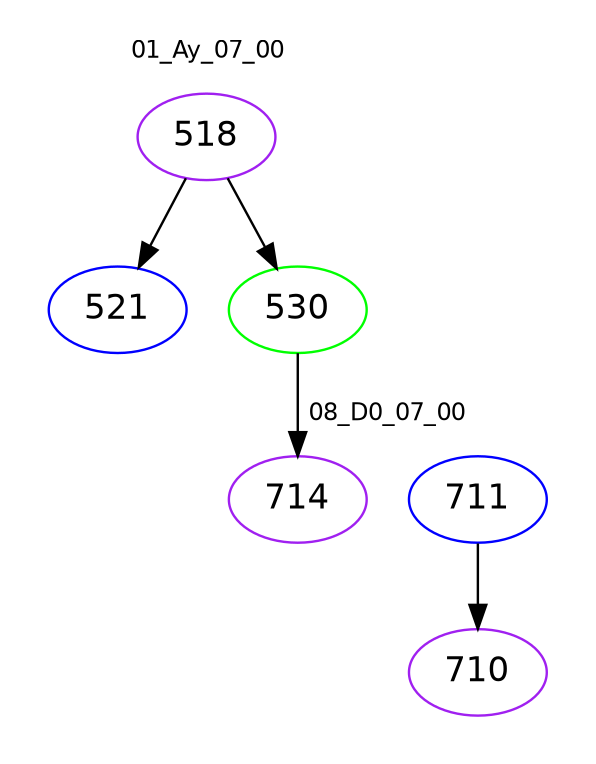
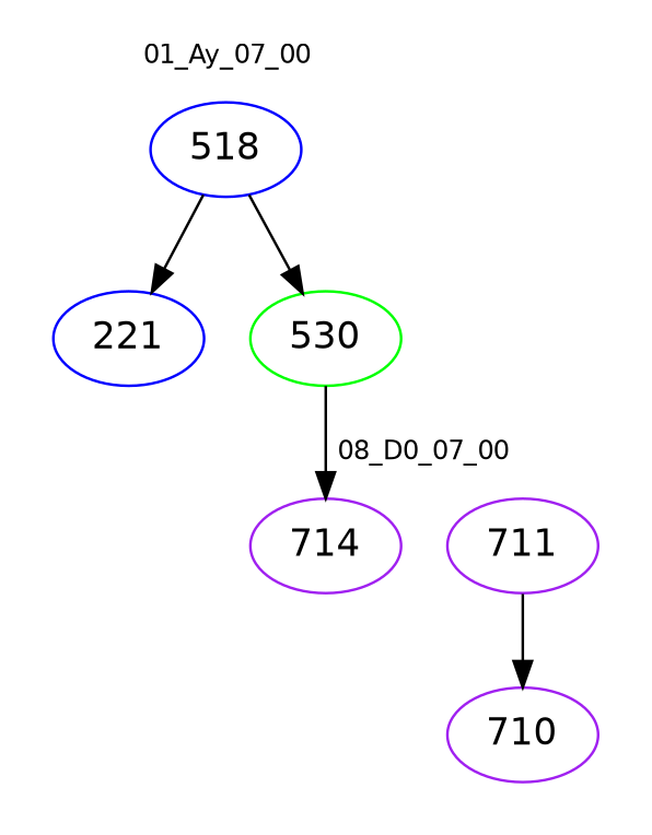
  digraph {
    fontname="DejaVu Sans"
    node [color=purple fontname="DejaVu Sans"]
    edge [color=black fontname="DejaVu Sans"]
-   n1 [label=518]
-   n2 [color=blue label=521]
+   n1 [color=blue label=518]
+   n2 [color=blue label=221]
    n3 [color=green label=530]
-   n4 [color=blue label=711]
+   n4 [label=711]
    n5 [label=714]
    n6 [label=710]
    subgraph cluster_1 {
      color=white
      fontsize=10
      label="01_Ay_07_00"
      n1
      n2
      n3
    }
    subgraph cluster_2 {
      color=white
      fontsize=10
      label="08_D0_07_00"
      n4
      n5
      n6
    }
    n1 -> n2
    n1 -> n3
    n3 -> n5
    n4 -> n6
  }
